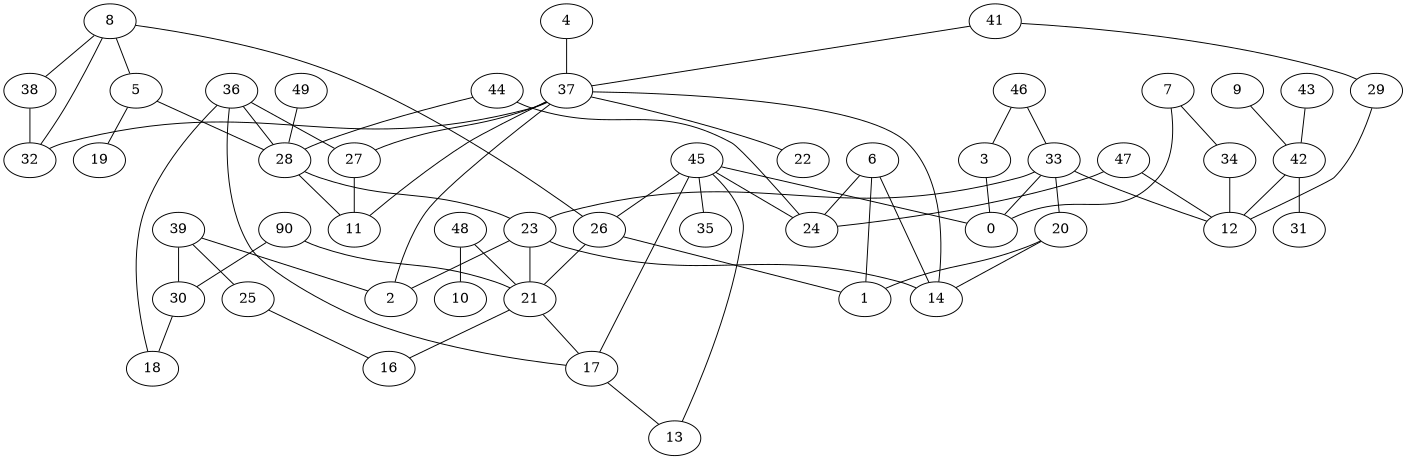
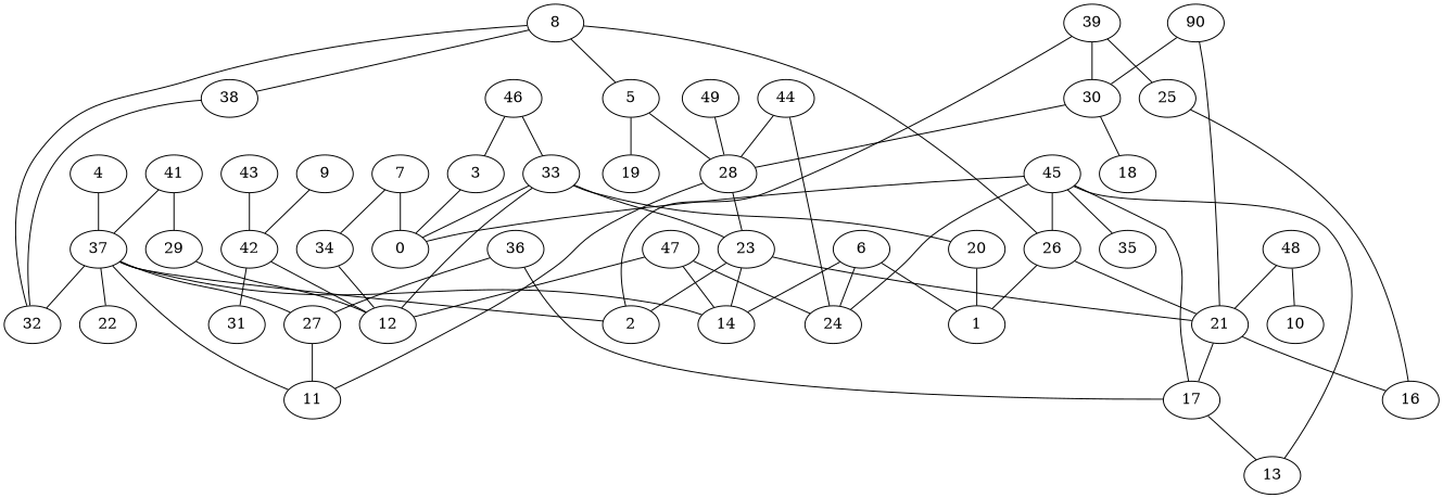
  digraph {
    edge [color=black dir=none]
    4
    37
    32
    2
    27
    14
    22
    11
    9
    42
    12
    31
    8
    26
    5
    38
    1
    21
    19
    28
    43
    29
    23
    7
    34
    0
    44
    24
    49
    39
    25
    30
    16
    18
    20
    48
    10
    17
    41
    46
    3
    33
    13
    36
    47
    n46 [label=90]
    6
    45
    35
    subgraph sub_1 {
      4
      37
      32
      2
      27
      14
      22
      11
      9
      42
      12
      31
      8
      26
      5
      38
      1
      21
      19
      28
      43
      29
      23
      7
      34
      0
      44
      24
      49
      39
      25
      30
      16
      18
      20
      48
      10
      17
      41
      46
      3
      33
      13
      36
      47
      n46
      6
      45
      35
    }
    4 -> 37
    37 -> 32
    37 -> 2
    37 -> 27
    37 -> 14
    37 -> 22
    37 -> 11
    27 -> 11
    9 -> 42
    42 -> 12
    42 -> 31
    8 -> 32
    8 -> 26
    8 -> 5
    8 -> 38
    26 -> 1
    26 -> 21
    5 -> 19
    5 -> 28
    38 -> 32
    21 -> 16
    21 -> 17
    28 -> 11
    28 -> 23
    43 -> 42
    29 -> 12
    23 -> 2
    23 -> 14
    23 -> 21
    7 -> 34
    7 -> 0
    34 -> 12
    44 -> 28
    44 -> 24
    49 -> 28
    39 -> 2
    39 -> 25
    39 -> 30
    25 -> 16
-   36 -> 28
+   30 -> 28
    30 -> 18
-   20 -> 14
+   47 -> 14
    20 -> 1
    48 -> 21
    48 -> 10
    17 -> 13
    41 -> 37
    41 -> 29
    46 -> 3
    46 -> 33
    3 -> 0
    33 -> 12
    33 -> 23
    33 -> 0
    33 -> 20
    36 -> 27
-   36 -> 18
    36 -> 17
    47 -> 12
    47 -> 24
    n46 -> 21
    n46 -> 30
    6 -> 14
    6 -> 1
    6 -> 24
    45 -> 26
    45 -> 0
    45 -> 24
    45 -> 17
    45 -> 13
    45 -> 35
  }
